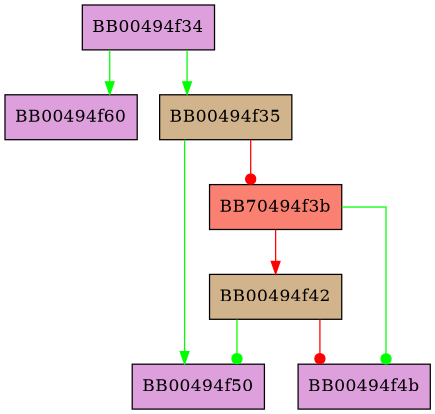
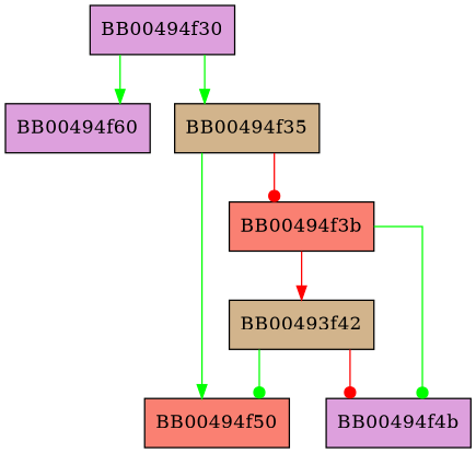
  digraph {
    splines=ortho
    node [fillcolor=plum shape=box style=filled]
    edge [arrowhead=normal color=green]
-   BB00494f30 [label=BB00494f34]
+   BB00494f30
    BB00494f60
    BB00494f35 [fillcolor=tan]
-   BB00494f50
-   BB00494f3b [fillcolor=salmon label=BB70494f3b]
+   BB00494f50 [fillcolor=salmon]
+   BB00494f3b [fillcolor=salmon]
    BB00494f4b
-   BB00494f42 [fillcolor=tan]
+   BB00494f42 [fillcolor=tan label=BB00493f42]
    BB00494f30 -> BB00494f60
    BB00494f30 -> BB00494f35
    BB00494f35 -> BB00494f50
    BB00494f35 -> BB00494f3b [arrowhead=dot color=red]
    BB00494f3b -> BB00494f4b [arrowhead=dot]
    BB00494f3b -> BB00494f42 [color=red]
    BB00494f42 -> BB00494f50 [arrowhead=dot]
    BB00494f42 -> BB00494f4b [arrowhead=dot color=red]
  }
